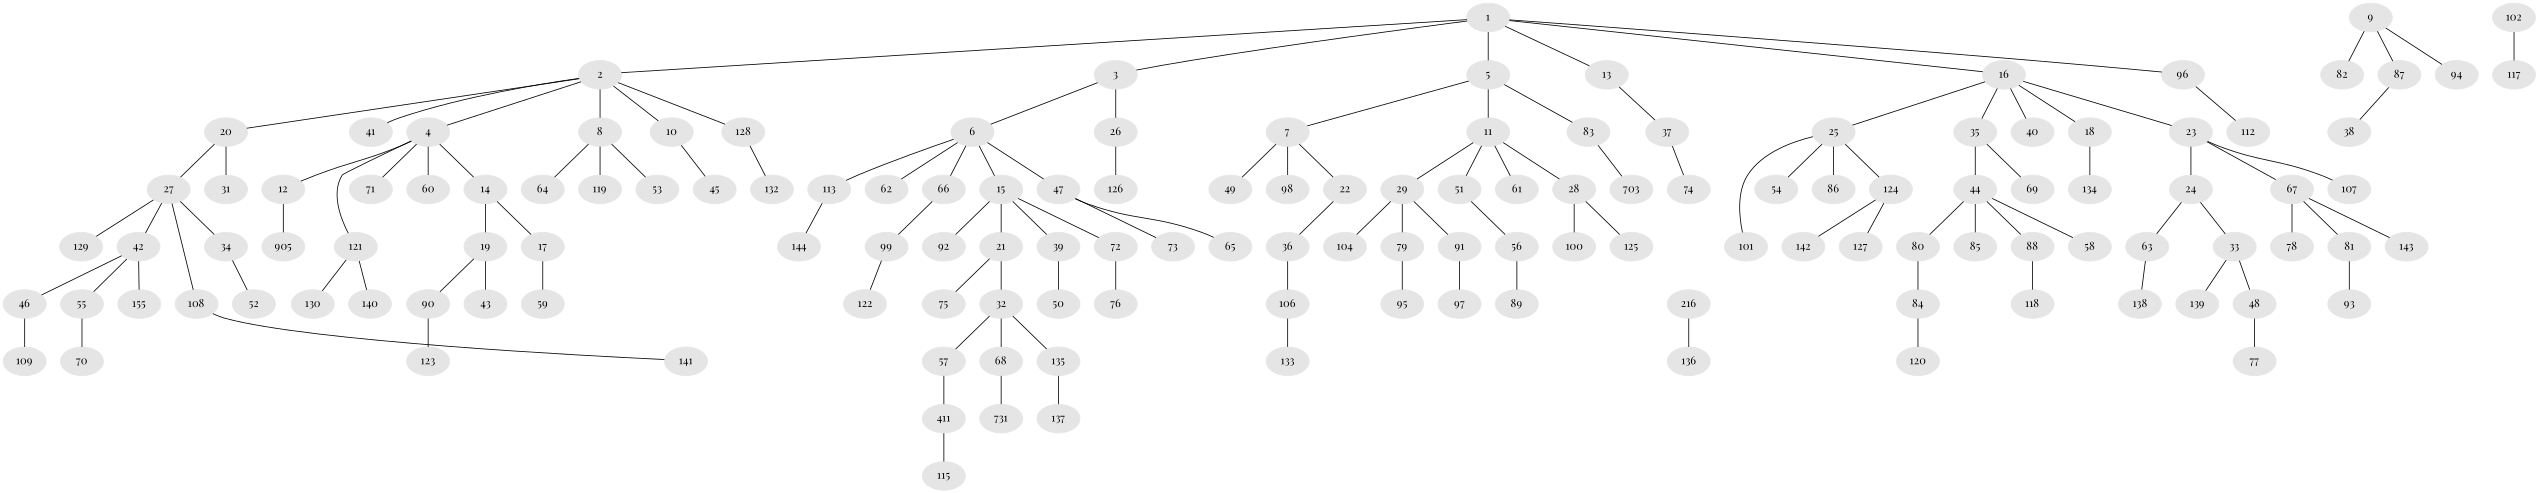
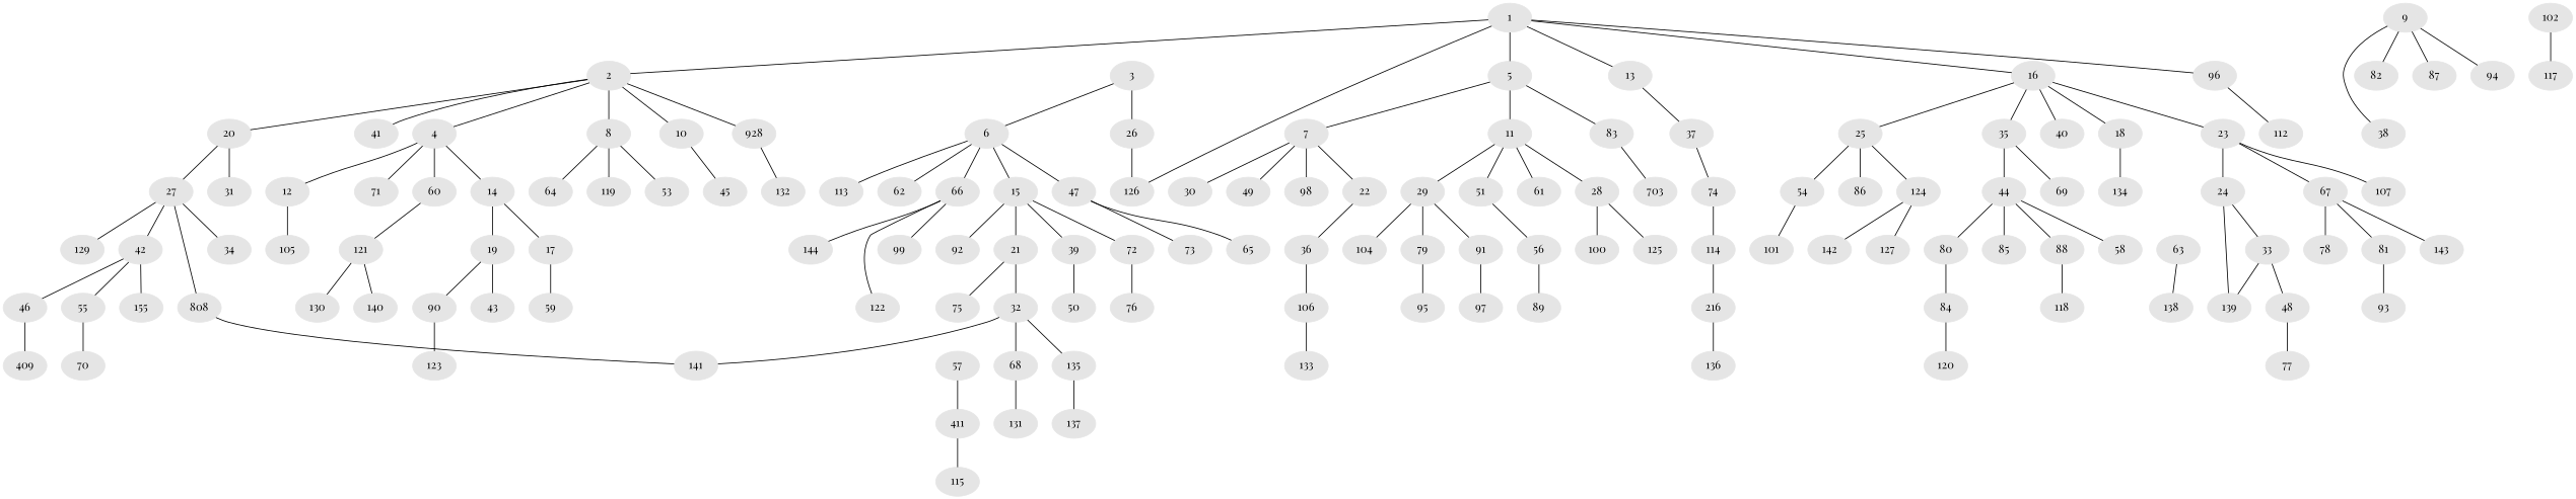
  graph {
    fontname="Playfair Display"
    node [color=gray90 fontname="Playfair Display" style=filled]
    edge [fontname="Playfair Display"]
    1
    2
    3
    5
    13
    16
    96
    4
    8
    10
    20
    41
-   128
+   128 [label=928]
    6
    26
    7
    11
    83
    37
    18
    23
    25
    35
    40
    112
    12
    14
    60
    71
    53
    64
    119
    45
    27
    31
    132
    15
    47
    62
    66
    113
    126
-   105 [label=905]
+   105
    17
    19
    121
    22
+   30
    49
    98
    28
    29
    51
    61
    n55 [label=703]
    9
    38
    82
    87
    94
    21
    39
    72
    92
    65
    73
    99
    144
    36
    100
    125
    79
    91
    104
    56
    74
    59
    43
    90
    32
    75
    50
    76
    134
    24
    67
    107
    54
    86
    124
    44
    69
    102
    117
    123
    34
    42
-   108
+   108 [label=808]
    129
    57
    68
    135
    106
    33
    63
    78
    81
    143
    48
    139
    138
    101
    127
    142
-   52
    46
    55
    n118 [label=155]
    141
    95
    97
    n122 [label=411]
-   131 [label=731]
+   131
    137
    77
    58
    80
    85
    88
    133
-   109
+   114
+   109 [label=409]
    70
    84
    118
    89
    115
    130
    140
    122
    93
    n142 [label=216]
    120
    136
    1 -- 2
-   1 -- 3
+   1 -- 126
    1 -- 5
    1 -- 13
    1 -- 16
    1 -- 96
    2 -- 4
    2 -- 8
    2 -- 10
    2 -- 20
    2 -- 41
    2 -- 128
    3 -- 6
    3 -- 26
    5 -- 7
    5 -- 11
    5 -- 83
    13 -- 37
    16 -- 18
    16 -- 23
    16 -- 25
    16 -- 35
    16 -- 40
    96 -- 112
    4 -- 12
    4 -- 14
    4 -- 60
    4 -- 71
    8 -- 53
    8 -- 64
    8 -- 119
    10 -- 45
    20 -- 27
    20 -- 31
    128 -- 132
    6 -- 15
    6 -- 47
    6 -- 62
    6 -- 66
    6 -- 113
    26 -- 126
    7 -- 22
+   7 -- 30
    7 -- 49
    7 -- 98
    11 -- 28
    11 -- 29
    11 -- 51
    11 -- 61
    83 -- n55
    37 -- 74
    18 -- 134
    23 -- 24
    23 -- 67
    23 -- 107
    25 -- 54
    25 -- 86
    25 -- 124
    35 -- 44
    35 -- 69
    12 -- 105
    14 -- 17
    14 -- 19
-   4 -- 121
+   60 -- 121
    27 -- 34
    27 -- 42
    27 -- 108
    27 -- 129
    15 -- 21
    15 -- 39
    15 -- 72
    15 -- 92
    47 -- 65
    47 -- 73
    66 -- 99
-   113 -- 144
+   66 -- 144
    17 -- 59
    19 -- 43
    19 -- 90
    121 -- 130
    121 -- 140
    22 -- 36
    28 -- 100
    28 -- 125
    29 -- 79
    29 -- 91
    29 -- 104
    51 -- 56
-   87 -- 38
+   9 -- 38
    9 -- 82
    9 -- 87
    9 -- 94
    21 -- 32
    21 -- 75
    39 -- 50
    72 -- 76
-   99 -- 122
+   66 -- 122
    36 -- 106
    79 -- 95
    91 -- 97
    56 -- 89
+   74 -- 114
    90 -- 123
-   32 -- 57
+   32 -- 141
    32 -- 68
    32 -- 135
    24 -- 33
-   24 -- 63
+   24 -- 139
    67 -- 78
    67 -- 81
    67 -- 143
-   25 -- 101
+   54 -- 101
    124 -- 127
    124 -- 142
    44 -- 58
    44 -- 80
    44 -- 85
    44 -- 88
    102 -- 117
-   34 -- 52
    42 -- 46
    42 -- 55
    42 -- n118
    108 -- 141
    57 -- n122
    68 -- 131
    135 -- 137
    106 -- 133
    33 -- 48
    33 -- 139
    63 -- 138
    81 -- 93
    48 -- 77
    46 -- 109
    55 -- 70
    n122 -- 115
    80 -- 84
    88 -- 118
+   114 -- n142
    84 -- 120
    n142 -- 136
  }
